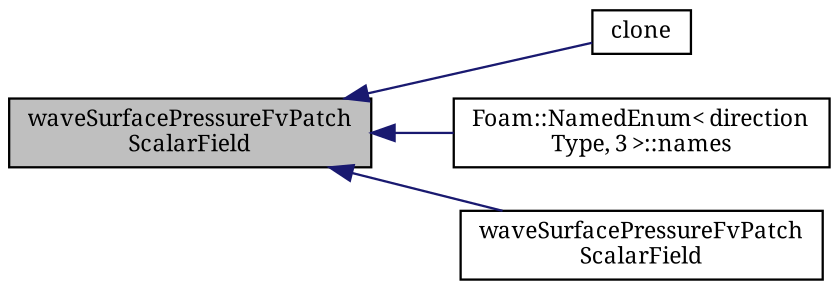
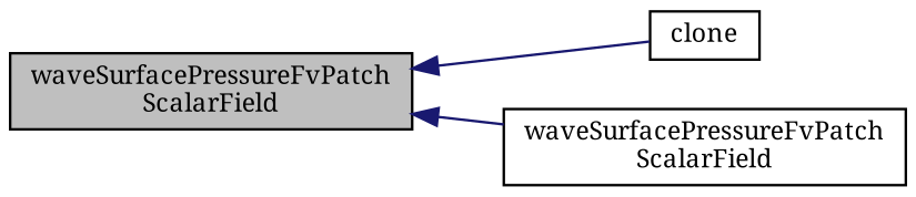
  digraph {
    rankdir=LR
    fontname="Noto Serif"
    node [color=black fontname="Noto Serif" fontsize=10 shape=record]
    edge [color=midnightblue dir=back fontname="Noto Serif" fontsize=10 labelfontname=FreeSans labelfontsize=10 style=solid]
    n1 [fillcolor=grey75 fontcolor=black height=0.2 label="waveSurfacePressureFvPatch\lScalarField" style=filled width=0.4]
    n2 [height=0.2 label=clone width=0.4]
-   n3 [height=0.2 label="Foam::NamedEnum\< direction\lType, 3 \>::names" width=0.4]
    n4 [height=0.2 label="waveSurfacePressureFvPatch\lScalarField" width=0.4]
    n1 -> n2
-   n1 -> n3
    n1 -> n4
  }
